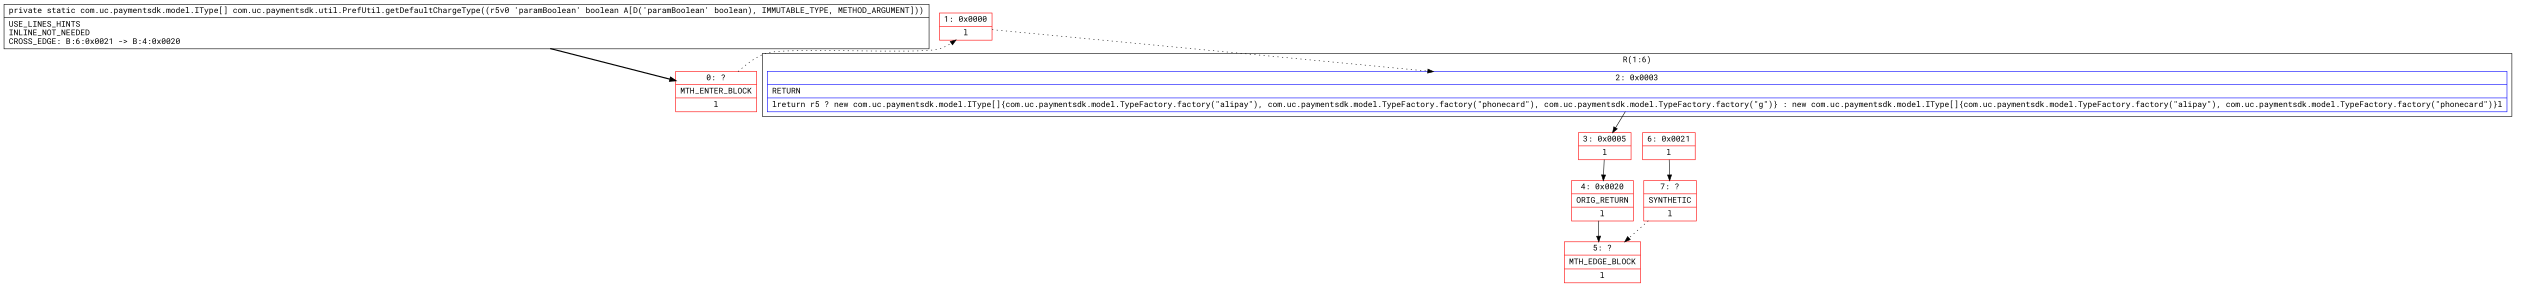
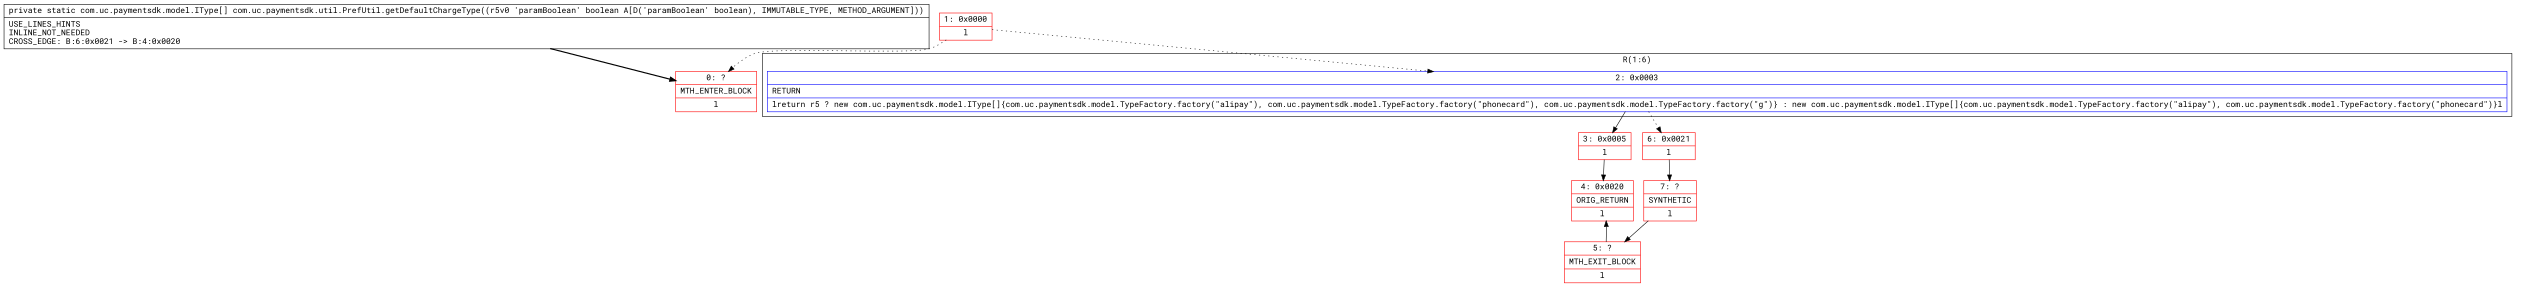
  digraph {
    fontname="Roboto Mono"
    node [color=red fontname="Roboto Mono" shape=record]
    edge [fontname="Roboto Mono" style=solid]
    n1 [color=blue label="{2\:\ 0x0003|RETURN\l|lreturn r5 ? new com.uc.paymentsdk.model.IType[]\{com.uc.paymentsdk.model.TypeFactory.factory(\"alipay\"), com.uc.paymentsdk.model.TypeFactory.factory(\"phonecard\"), com.uc.paymentsdk.model.TypeFactory.factory(\"g\")\} : new com.uc.paymentsdk.model.IType[]\{com.uc.paymentsdk.model.TypeFactory.factory(\"alipay\"), com.uc.paymentsdk.model.TypeFactory.factory(\"phonecard\")\}l}"]
    n2 [label="{3\:\ 0x0005|l}"]
    n3 [label="{6\:\ 0x0021|l}"]
    n4 [label="{4\:\ 0x0020|ORIG_RETURN\l|l}"]
    n5 [label="{7\:\ ?|SYNTHETIC\l|l}"]
    n6 [label="{0\:\ ?|MTH_ENTER_BLOCK\l|l}"]
    n7 [label="{1\:\ 0x0000|l}"]
-   n8 [label="{5\:\ ?|MTH_EDGE_BLOCK\l|l}"]
+   n8 [label="{5\:\ ?|MTH_EXIT_BLOCK\l|l}"]
    n9 [label="{private static com.uc.paymentsdk.model.IType[] com.uc.paymentsdk.util.PrefUtil.getDefaultChargeType((r5v0 'paramBoolean' boolean A[D('paramBoolean' boolean), IMMUTABLE_TYPE, METHOD_ARGUMENT]))  | USE_LINES_HINTS\lINLINE_NOT_NEEDED\lCROSS_EDGE: B:6:0x0021 \-\> B:4:0x0020\l}" color=""]
    subgraph cluster_1 {
      label="R(1:6)"
      n1
    }
    n1 -> n2
+   n1 -> n3 [style=dotted]
    n2 -> n4
    n3 -> n5
-   n4 -> n8
-   n5 -> n8 [style=dotted]
-   n6 -> n7 [style=dotted]
+   n8 -> n4
+   n5 -> n8
+   n7 -> n6 [style=dotted]
    n7 -> n1 [style=dotted]
    n9 -> n6 [style=bold]
  }
